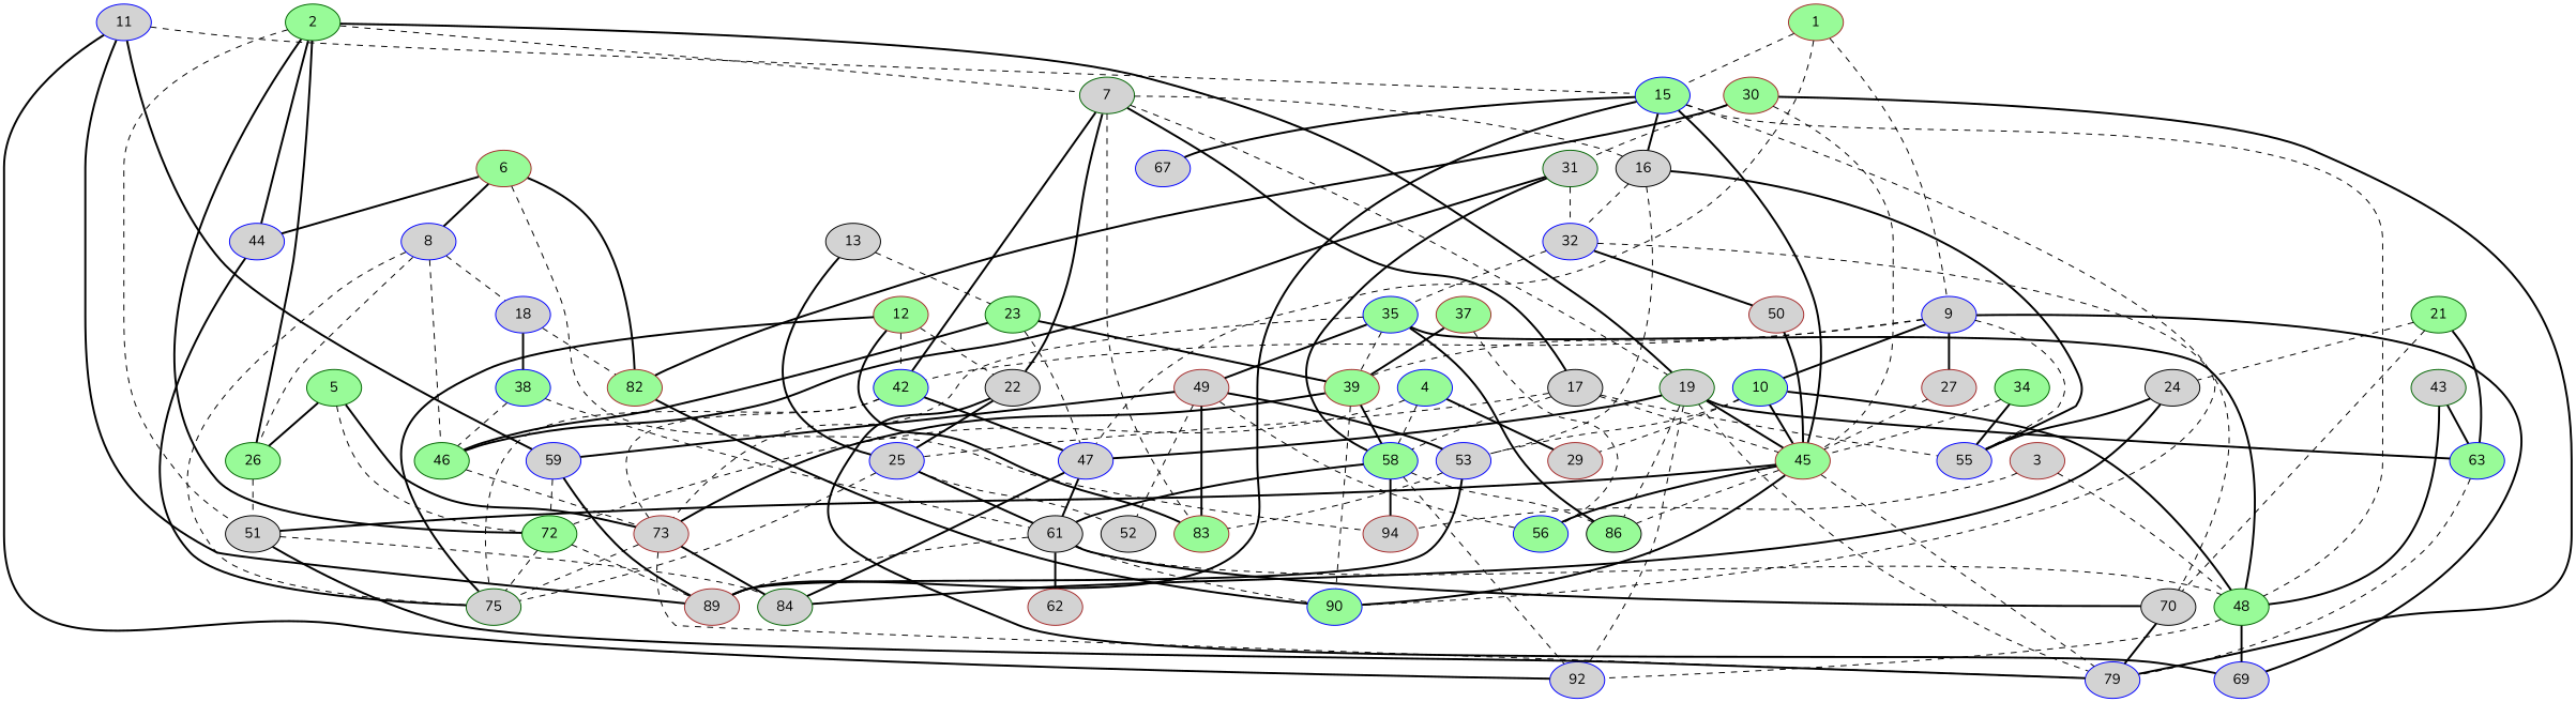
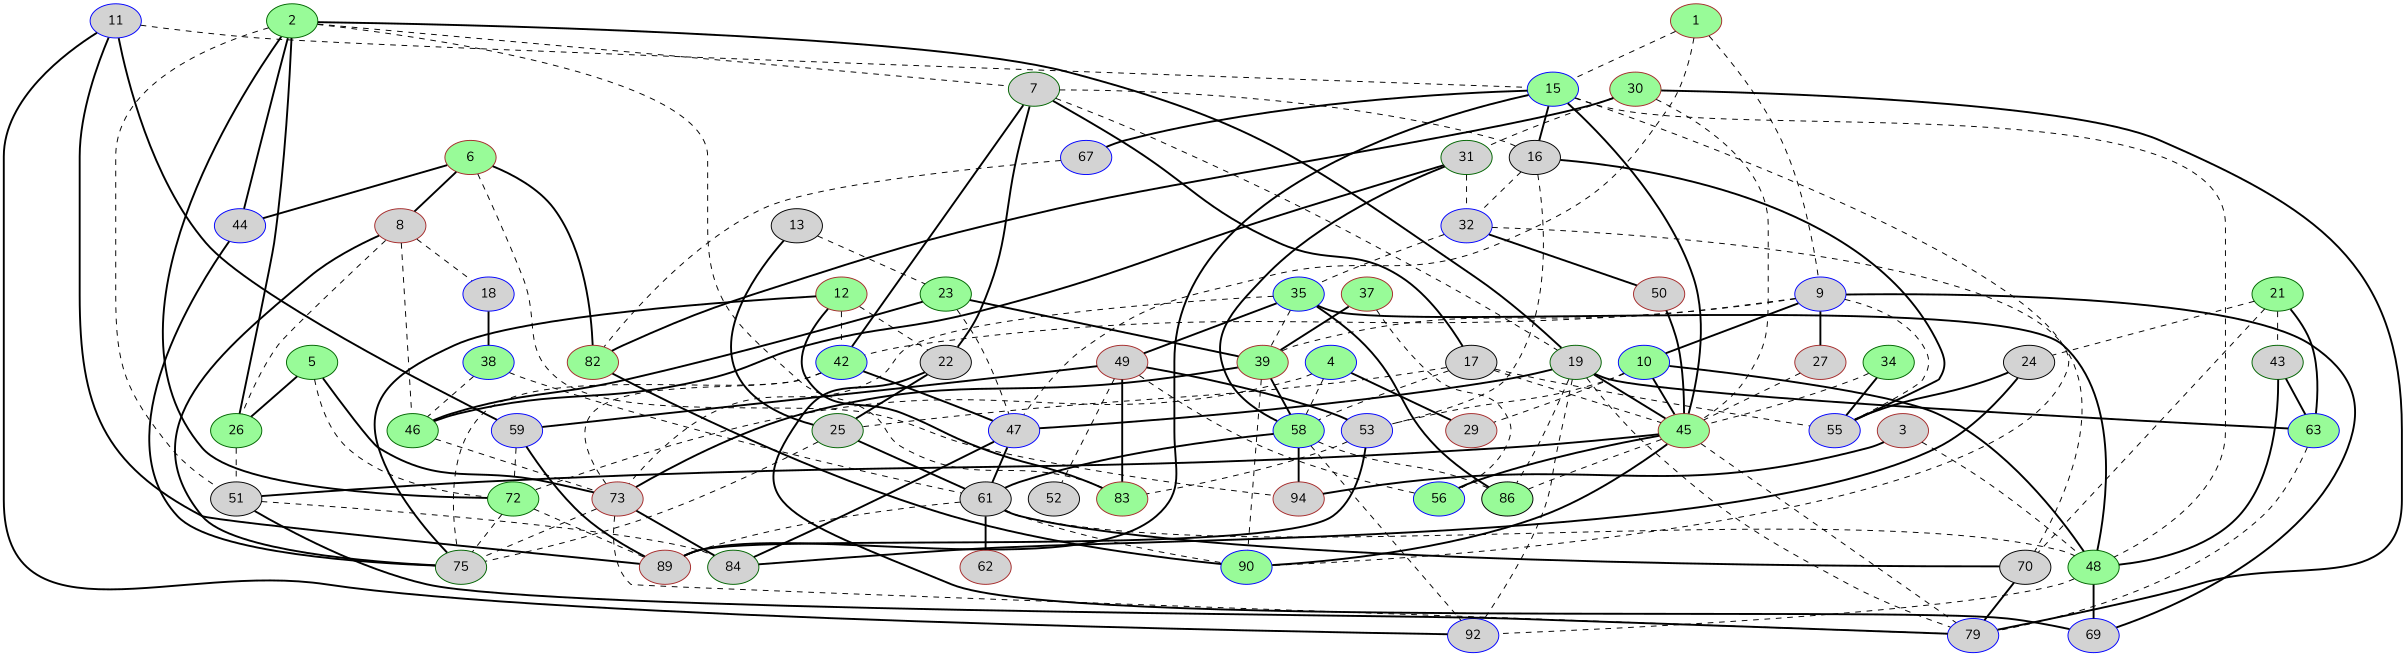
  graph {
    fontname=Nunito
    node [color=blue fillcolor=lightgrey fontname=Nunito style=filled]
    edge [fontname=Nunito style=dashed]
    9 [super="+96"]
    42 [fillcolor=palegreen super="+99"]
    10 [fillcolor=palegreen]
    27 [color=brown]
    39 [color=brown fillcolor=palegreen super="+97"]
    55 [super="+80"]
    69
    1 [color=brown fillcolor=palegreen]
    15 [fillcolor=palegreen super="+20"]
    47 [super="+65"]
    n11 [color=darkgreen fillcolor=palegreen label=48 super="+76"]
    16 [color=black super="+66"]
    45 [color=brown fillcolor=palegreen super="+81"]
    89 [color=brown]
    67
    90 [fillcolor=palegreen]
    84 [color=darkgreen]
    61 [color=black super="+74"]
    2 [color=darkgreen fillcolor=palegreen super="+14"]
    7 [color=darkgreen super="+44"]
    19 [color=darkgreen super="+87"]
    26 [color=darkgreen fillcolor=palegreen super="+57"]
    n23 [label=44]
    51 [color=black super="+54"]
    72 [color=darkgreen fillcolor=palegreen]
    17 [color=black]
    22 [color=black]
    83 [color=brown fillcolor=palegreen]
    86 [color=black fillcolor=palegreen]
    92
    63 [fillcolor=palegreen]
    79 [super="+95"]
    n33 [color=darkgreen label=75 super="+93"]
    3 [color=brown]
    94 [color=brown]
    4 [fillcolor=palegreen]
    29 [color=brown]
    58 [fillcolor=palegreen super="+60"]
    5 [color=darkgreen fillcolor=palegreen]
    73 [color=brown super="+88"]
    6 [color=brown fillcolor=palegreen super="+48"]
-   8
+   8 [color=brown]
    82 [color=brown fillcolor=palegreen]
    18
    46 [color=darkgreen fillcolor=palegreen]
    53 [super="+78"]
    32 [super="+75"]
-   25 [super="+28"]
+   25 [color=darkgreen super="+28"]
    38 [fillcolor=palegreen]
    56 [fillcolor=palegreen]
    11 [super="+36"]
    59
    12 [color=brown fillcolor=palegreen super="+50"]
    23 [color=darkgreen fillcolor=palegreen super="+91"]
    13 [color=black]
    52 [color=black]
    21 [color=darkgreen fillcolor=palegreen super="+33"]
    24 [color=black]
    43 [color=darkgreen]
    70 [color=black super="+71"]
    35 [fillcolor=palegreen]
    n62 [color=brown label=50]
    62 [color=brown]
    31 [color=darkgreen super="+64"]
    30 [color=brown fillcolor=palegreen]
    49 [color=brown super="+85"]
    34 [color=darkgreen fillcolor=palegreen]
    37 [color=brown fillcolor=palegreen]
    9 -- 42 [weight=2]
    9 -- 10 [style=bold]
    9 -- 27 [style=bold]
    9 -- 39
    9 -- 55
    9 -- 69 [style=bold]
    42 -- 47 [style=bold]
    42 -- n33
    42 -- 73
    10 -- n11 [style=bold]
    10 -- 45 [style=bold]
    10 -- 29
    10 -- 53
    27 -- 45
    39 -- 90
    39 -- 58 [style=bold]
    39 -- 73 [style=bold]
    1 -- 9
    1 -- 15
    1 -- 47
    15 -- n11
    15 -- 16 [style=bold]
    15 -- 45 [style=bold]
    15 -- 89 [style=bold]
    15 -- 67 [style=bold]
    15 -- 90
    47 -- 84 [style=bold]
    47 -- 61 [style=bold]
    n11 -- 69 [style=bold]
    n11 -- 92
    16 -- 55 [style=bold]
    16 -- 53
    16 -- 32
    45 -- 90 [style=bold]
    45 -- 51 [style=bold]
    45 -- 86
    45 -- 79
    45 -- 56 [style=bold]
-   18 -- 82
+   67 -- 82
    61 -- n11
    61 -- 89
    61 -- 90
    61 -- 70 [style=bold]
    61 -- 62 [style=bold]
    2 -- 7
    2 -- 19 [style=bold]
    2 -- 26 [style=bold]
    2 -- n23 [style=bold]
    2 -- 51
    2 -- 72 [style=bold]
    7 -- 42 [style=bold]
    7 -- 16
    7 -- 19
    7 -- 17 [style=bold]
    7 -- 22 [style=bold]
-   7 -- 83
+   2 -- 83
    19 -- 47 [style=bold]
    19 -- 45 [style=bold weight=2]
    19 -- 86
    19 -- 92
    19 -- 63 [style=bold]
    19 -- 79
    26 -- 51
    n23 -- n33 [style=bold]
    51 -- 84
    51 -- 79 [style=bold]
    72 -- 89
    72 -- n33
    17 -- 55
    17 -- 45
    17 -- 58
    17 -- 25
    22 -- 69 [style=bold]
    22 -- 25 [style=bold]
    63 -- 79
    3 -- n11
-   3 -- 94
+   3 -- 94 [style=bold]
    4 -- 72
    4 -- 29 [style=bold]
    4 -- 58
    58 -- 61 [style=bold]
    58 -- 86
    58 -- 92
    58 -- 94 [style=bold]
    5 -- 26 [style=bold]
    5 -- 72
    5 -- 73 [style=bold]
    73 -- 84 [style=bold]
    73 -- 79
    73 -- n33
    6 -- n23 [style=bold]
    6 -- 94
    6 -- 8 [style=bold]
    6 -- 82 [style=bold]
    8 -- 26
-   8 -- n33
+   8 -- n33 [style=bold]
    8 -- 18
    8 -- 46
    82 -- 90 [style=bold]
    18 -- 38 [style=bold]
    46 -- 73
    53 -- 89 [style=bold]
    53 -- 83
    32 -- 70
    32 -- 35
    32 -- n62 [style=bold]
    25 -- 61 [style=bold]
    25 -- n33
-   25 -- 52
    38 -- 61
    38 -- 46
    11 -- 15
    11 -- 89 [style=bold]
    11 -- 92 [style=bold]
    11 -- 59 [style=bold]
    59 -- 89 [style=bold]
    59 -- 72
    12 -- 42
    12 -- 22
    12 -- 83 [style=bold]
    12 -- n33 [style=bold]
    23 -- 39 [style=bold]
    23 -- 47
    23 -- 46 [style=bold]
    13 -- 25 [style=bold]
    13 -- 23
    21 -- 63 [style=bold]
    21 -- 24
+   21 -- 43
    21 -- 70
    24 -- 55 [style=bold]
    24 -- 84 [style=bold]
    43 -- n11 [style=bold]
    43 -- 63 [style=bold]
    70 -- 79 [style=bold]
    35 -- 39
    35 -- n11 [style=bold]
    35 -- 86 [style=bold]
    35 -- 73
    35 -- 49 [style=bold]
    n62 -- 45 [style=bold]
    31 -- 58 [style=bold]
    31 -- 46 [style=bold]
    31 -- 32
    30 -- 45
    30 -- 79 [style=bold]
    30 -- 82 [style=bold]
    30 -- 31
    49 -- 83 [style=bold]
    49 -- 53 [style=bold]
    49 -- 56
    49 -- 59 [style=bold]
    49 -- 52
    34 -- 55 [style=bold]
    34 -- 45
    37 -- 39 [style=bold]
    37 -- 56
  }
